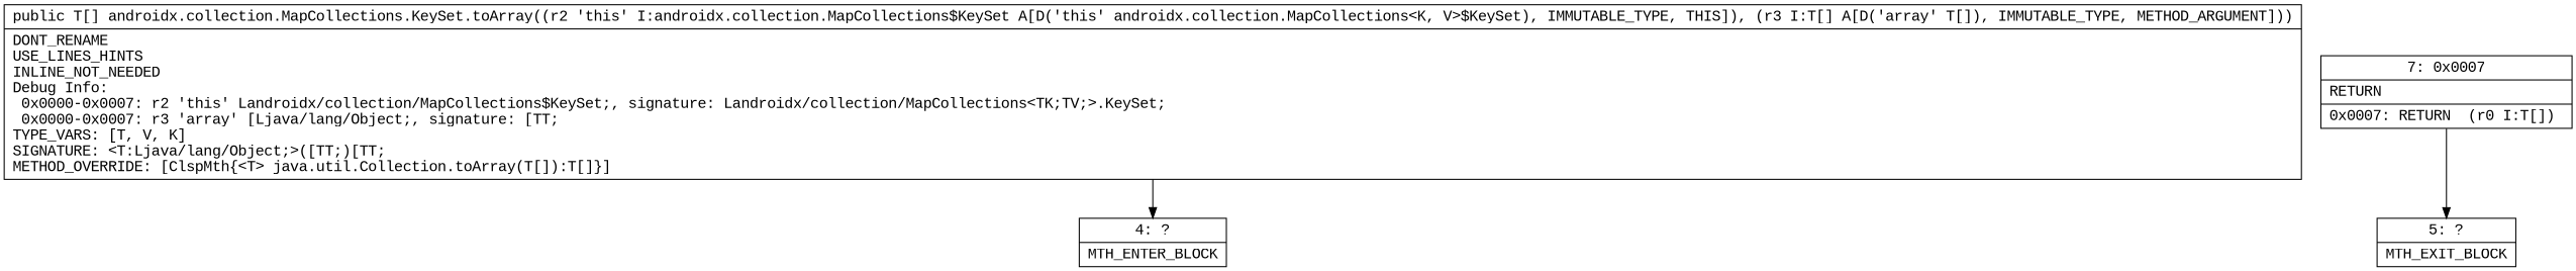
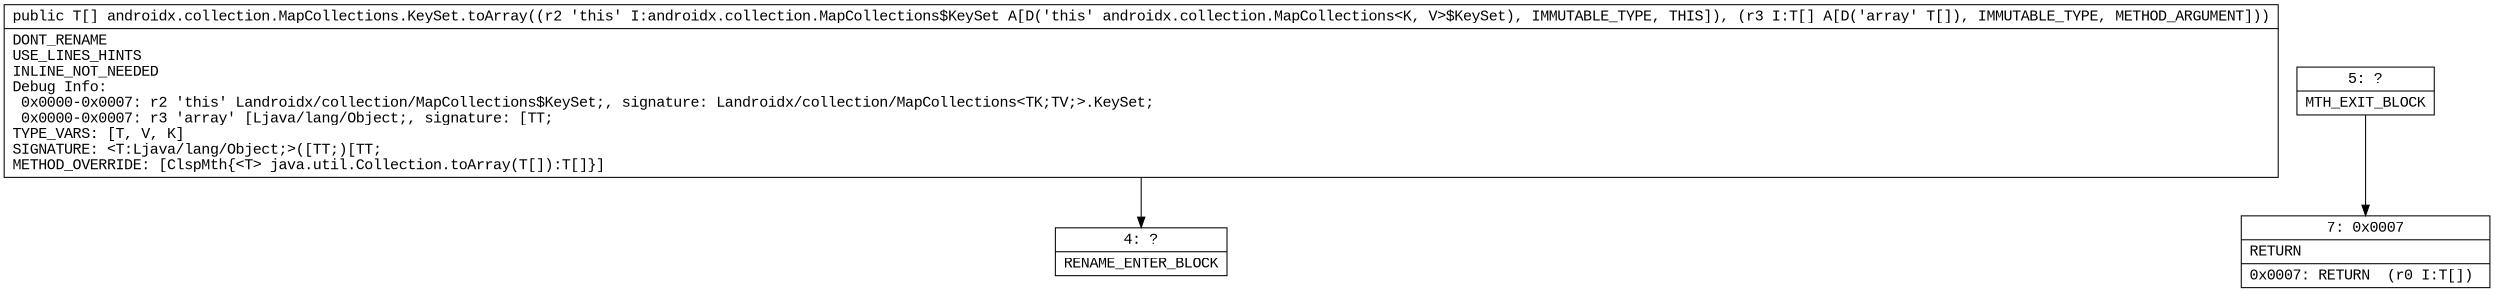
  digraph {
    fontname="Liberation Mono"
    node [fontname="Liberation Mono" shape=record]
    edge [fontname="Liberation Mono"]
-   n1 [label="{4\:\ ?|MTH_ENTER_BLOCK\l}"]
+   n1 [label="{4\:\ ?|RENAME_ENTER_BLOCK\l}"]
    n2 [label="{7\:\ 0x0007|RETURN\l|0x0007: RETURN  (r0 I:T[]) \l}"]
    n3 [label="{5\:\ ?|MTH_EXIT_BLOCK\l}"]
    n4 [label="{public T[] androidx.collection.MapCollections.KeySet.toArray((r2 'this' I:androidx.collection.MapCollections$KeySet A[D('this' androidx.collection.MapCollections\<K, V\>$KeySet), IMMUTABLE_TYPE, THIS]), (r3 I:T[] A[D('array' T[]), IMMUTABLE_TYPE, METHOD_ARGUMENT]))  | DONT_RENAME\lUSE_LINES_HINTS\lINLINE_NOT_NEEDED\lDebug Info:\l  0x0000\-0x0007: r2 'this' Landroidx\/collection\/MapCollections$KeySet;, signature: Landroidx\/collection\/MapCollections\<TK;TV;\>.KeySet;\l  0x0000\-0x0007: r3 'array' [Ljava\/lang\/Object;, signature: [TT;\lTYPE_VARS: [T, V, K]\lSIGNATURE: \<T:Ljava\/lang\/Object;\>([TT;)[TT;\lMETHOD_OVERRIDE: [ClspMth\{\<T\> java.util.Collection.toArray(T[]):T[]\}]\l}"]
-   n2 -> n3
+   n3 -> n2
    n4 -> n1
  }
